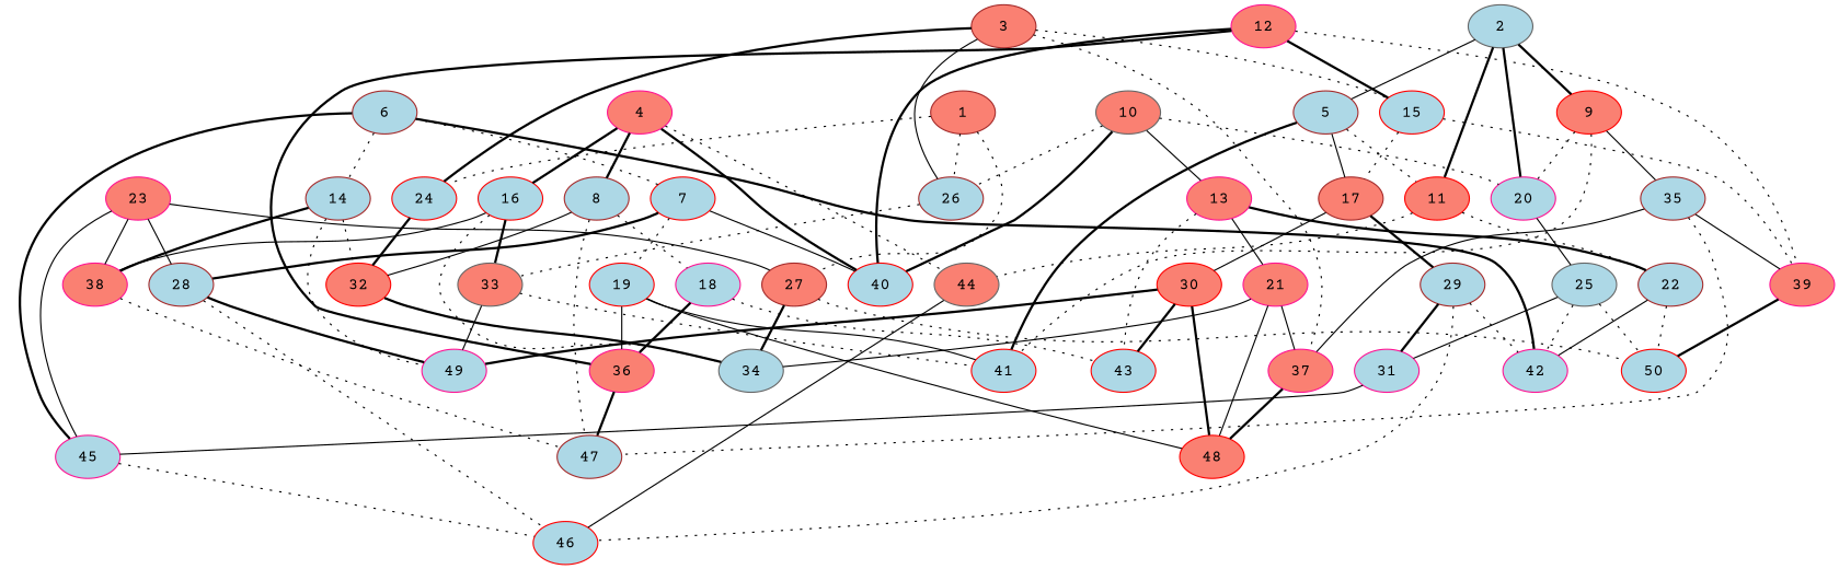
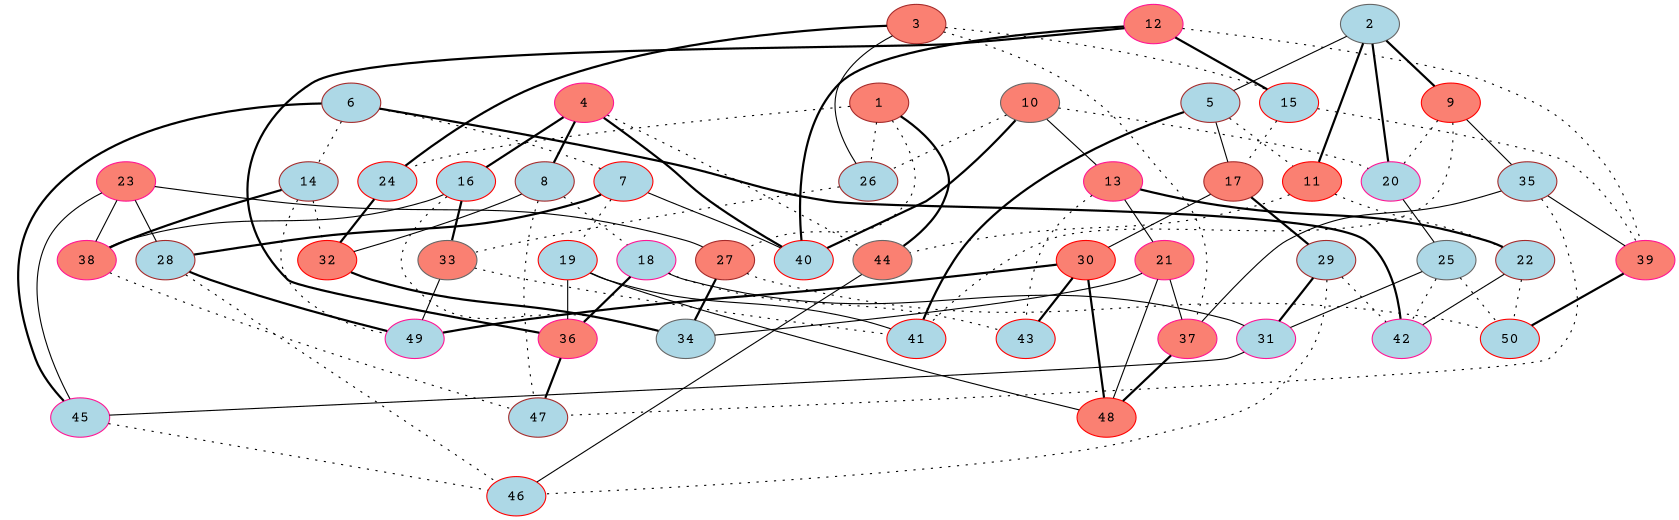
  graph {
    fontname="Courier Prime"
    node [color=red fillcolor=lightblue fontname="Courier Prime" style=filled]
    edge [fontname="Courier Prime" style=dotted]
    1 [color=brown fillcolor=salmon]
    24
    26 [color=brown]
    27 [color=brown fillcolor=salmon]
    44 [color=gray40 fillcolor=salmon]
    32 [fillcolor=salmon]
    33 [color=gray40 fillcolor=salmon]
    34 [color=gray40]
    50
    46
    2 [color=gray40]
    5 [color=brown]
    9 [fillcolor=salmon]
    11 [fillcolor=salmon]
    20 [color=deeppink]
    17 [color=brown fillcolor=salmon]
    41
    35 [color=brown]
    22 [color=brown]
    25 [color=gray40]
    3 [color=brown fillcolor=salmon]
    15
    37 [color=deeppink fillcolor=salmon]
    39 [color=deeppink fillcolor=salmon]
    48 [fillcolor=salmon]
    4 [color=deeppink fillcolor=salmon]
    8 [color=brown]
    16
    40
    18 [color=deeppink]
    47 [color=brown]
    38 [color=deeppink fillcolor=salmon]
    29 [color=brown]
    30 [fillcolor=salmon]
    6 [color=brown]
    7
    14 [color=brown]
    42 [color=deeppink]
    45 [color=deeppink]
    19
    28 [color=brown]
    49 [color=deeppink]
    36 [color=deeppink fillcolor=salmon]
    43
    31 [color=deeppink]
    10 [color=gray40 fillcolor=salmon]
    13 [color=deeppink fillcolor=salmon]
    21 [color=deeppink fillcolor=salmon]
    12 [color=deeppink fillcolor=salmon]
    23 [color=deeppink fillcolor=salmon]
    1 -- 24
    1 -- 26
    1 -- 27
+   1 -- 44 [style=bold]
    24 -- 32 [style=bold]
    26 -- 33
    27 -- 34 [style=bold]
    27 -- 50
    44 -- 46 [style=solid]
    32 -- 34 [style=bold]
    33 -- 41
    33 -- 49 [style=solid]
    2 -- 5 [style=solid]
    2 -- 9 [style=bold]
    2 -- 11 [style=bold]
    2 -- 20 [style=bold]
    5 -- 11
    5 -- 17 [style=solid]
    5 -- 41 [style=bold]
    9 -- 20
    9 -- 41
    9 -- 35 [style=solid]
    11 -- 44
    11 -- 22
    20 -- 25 [style=solid]
    17 -- 29 [style=bold]
    17 -- 30 [style=solid]
    35 -- 37 [style=solid]
    35 -- 39 [style=solid]
    35 -- 47
    22 -- 50
    22 -- 42 [style=solid]
    25 -- 50
    25 -- 42
    25 -- 31 [style=solid]
    3 -- 24 [style=bold]
    3 -- 26 [style=solid]
    3 -- 15
    3 -- 37
    15 -- 17
    15 -- 39
    37 -- 48 [style=bold]
    39 -- 50 [style=bold]
    4 -- 44
    4 -- 8 [style=bold]
    4 -- 16 [style=bold]
    4 -- 40 [style=bold]
    8 -- 32 [style=solid]
    8 -- 18
    8 -- 47
    16 -- 33 [style=bold]
    16 -- 34
    16 -- 38 [style=solid]
    18 -- 36 [style=bold]
    18 -- 43
+   18 -- 31 [style=solid]
    38 -- 47
    29 -- 46
    29 -- 42
    29 -- 31 [style=bold]
    30 -- 48 [style=bold]
    30 -- 49 [style=bold]
    30 -- 43 [style=bold]
    6 -- 7
    6 -- 14
    6 -- 42 [style=bold]
    6 -- 45 [style=bold]
    7 -- 40 [style=solid]
    7 -- 19
    7 -- 28 [style=bold]
    14 -- 32
    14 -- 38 [style=bold]
    14 -- 49
    45 -- 46
    19 -- 41 [style=solid]
    19 -- 48 [style=solid]
    19 -- 36 [style=solid]
    28 -- 46
    28 -- 49 [style=bold]
    36 -- 47 [style=bold]
    31 -- 45 [style=solid]
    10 -- 26
    10 -- 20
    10 -- 40 [style=bold]
    10 -- 13 [style=solid]
    13 -- 22 [style=bold]
    13 -- 43
    13 -- 21 [style=solid]
    21 -- 34 [style=solid]
    21 -- 37 [style=solid]
    21 -- 48 [style=solid]
    12 -- 15 [style=bold]
    12 -- 39
    12 -- 40 [style=bold]
    12 -- 36 [style=bold]
    23 -- 27 [style=solid]
    23 -- 38 [style=solid]
    23 -- 45 [style=solid]
    23 -- 28 [style=solid]
  }
